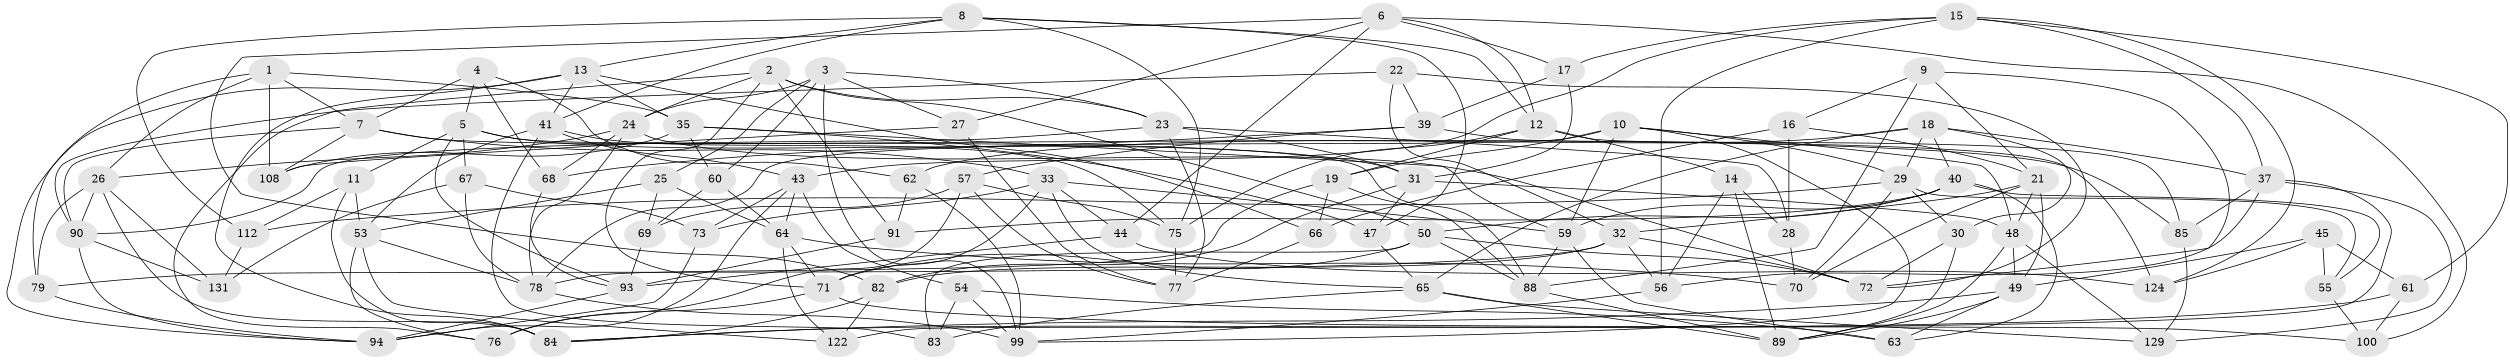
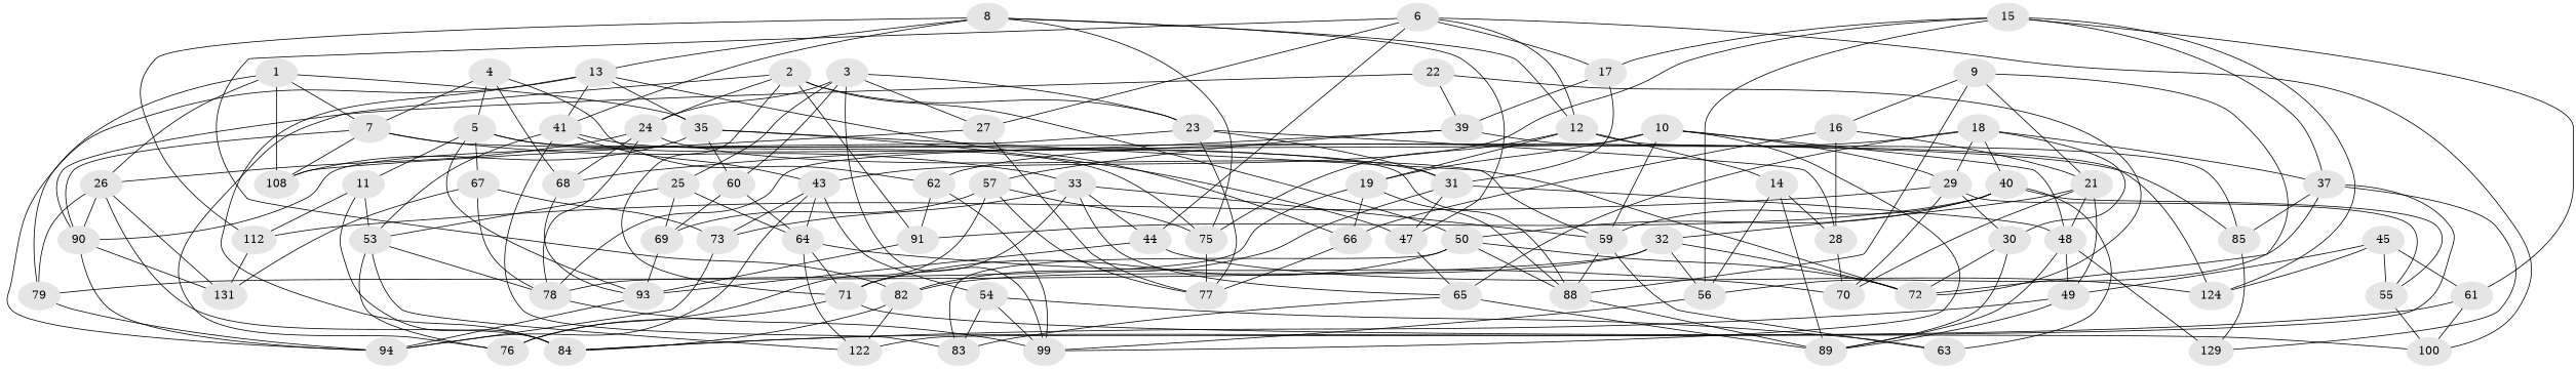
  graph {
    node [color=gray90 style=filled]
    1 [super="+120"]
    7 [super="+38"]
    26 [super="+36"]
    35 [super="+128"]
    79
    108
    33 [super="+113"]
    85
    90 [super="+118"]
    84 [super="+111"]
    131
    60
    47
    59 [super="+74"]
    94 [super="+130"]
    2 [super="+121"]
    23 [super="+119"]
    24 [super="+87"]
    50 [super="+125"]
    71 [super="+110"]
    76
    91
    31 [super="+46"]
    77 [super="+133"]
    28
    68
    72 [super="+104"]
    78 [super="+97"]
    88 [super="+96"]
    83
    100
    93 [super="+106"]
    3 [super="+102"]
    25
    27
    99 [super="+134"]
    53 [super="+109"]
    64 [super="+123"]
    69
    5 [super="+101"]
    11
    67
    4
    62
    112
    82 [super="+117"]
    48 [super="+136"]
    73
    89 [super="+127"]
    6 [super="+107"]
    12 [super="+52"]
    17
    44
    19
    14
    75
    39 [super="+135"]
    124
    122
    65 [super="+132"]
    129
    8 [super="+80"]
    13 [super="+116"]
    41 [super="+86"]
    66
    43 [super="+114"]
    56 [super="+105"]
    9 [super="+42"]
    16
    21 [super="+51"]
    32 [super="+81"]
    49 [super="+103"]
    70
    10 [super="+20"]
    29 [super="+34"]
    30
    55
    63
    15 [super="+92"]
    37 [super="+58"]
    61
    54
    57 [super="+95"]
    18 [super="+126"]
    40 [super="+115"]
    22
    45
    1 -- 7
    1 -- 26
    1 -- 35
    1 -- 79
    1 -- 108
    7 -- 108
    7 -- 33
    7 -- 85
    7 -- 90
    26 -- 79
    26 -- 90
    26 -- 84
    26 -- 131
    35 -- 108
    35 -- 60
    35 -- 47
    35 -- 59
    79 -- 94
    33 -- 59
    33 -- 71
    33 -- 73
    33 -- 44
    33 -- 65
    85 -- 129
    90 -- 131
    90 -- 94
    60 -- 64
    60 -- 69
    47 -- 65
    59 -- 88
    59 -- 63
    2 -- 23
    2 -- 24
    2 -- 50
    2 -- 71
    2 -- 76
    2 -- 91
    23 -- 90
    23 -- 31
    23 -- 77
    23 -- 28
    24 -- 26
    24 -- 68
    24 -- 72
    24 -- 78
    50 -- 71
    50 -- 72
    50 -- 88
    50 -- 83
    71 -- 76
    71 -- 100
    91 -- 93
    31 -- 47
    31 -- 82
    31 -- 48
    28 -- 70
    68 -- 93
    78 -- 99
    88 -- 89
    93 -- 94
    3 -- 60
    3 -- 23
    3 -- 24
    3 -- 25
    3 -- 27
    3 -- 99
    25 -- 53
    25 -- 64
    25 -- 69
    27 -- 108
    27 -- 77
    53 -- 76
    53 -- 78
    53 -- 122
    64 -- 71
    64 -- 122
    64 -- 70
    69 -- 93
    5 -- 31
    5 -- 88
    5 -- 93
    5 -- 11
    5 -- 67
    11 -- 84
    11 -- 53
    11 -- 112
    67 -- 131
    67 -- 78
    67 -- 73
    4 -- 7
    4 -- 68
    4 -- 5
    4 -- 62
    62 -- 91
    62 -- 99
    112 -- 131
    82 -- 84
    82 -- 122
    48 -- 89
    48 -- 129
    48 -- 49
    73 -- 94
    6 -- 100
    6 -- 27
    6 -- 82
    6 -- 12
    6 -- 17
    6 -- 44
    12 -- 85
    12 -- 19
    12 -- 14
    12 -- 75
    17 -- 31
    17 -- 39
    44 -- 93
    44 -- 124
    19 -- 78
    19 -- 88
    19 -- 66
    14 -- 28
    14 -- 89
    14 -- 56
    75 -- 77
    39 -- 68
    39 -- 124
    39 -- 57 [weight=2]
    65 -- 83
    65 -- 89
-   65 -- 129
    8 -- 47
    8 -- 112
    8 -- 12
    8 -- 75
    8 -- 13
    8 -- 41
    13 -- 35
    13 -- 84
    13 -- 94
    13 -- 41
    13 -- 66
    41 -- 83
    41 -- 53
    41 -- 75
    41 -- 43
    66 -- 77
    43 -- 94
    43 -- 64
    43 -- 73
    43 -- 54
    56 -- 99
    9 -- 72
    9 -- 88
    9 -- 16
    9 -- 21
    16 -- 28
    16 -- 66
    16 -- 21
    21 -- 48
    21 -- 32
    21 -- 49
    21 -- 70
    32 -- 79
    32 -- 72
    32 -- 82
    32 -- 56
    49 -- 84
    49 -- 89
-   49 -- 63
    10 -- 59
    10 -- 78
    10 -- 99
    10 -- 48
    10 -- 19
    10 -- 29
    29 -- 112
    29 -- 70
    29 -- 30
    29 -- 55
    30 -- 72
    30 -- 89
    55 -- 100
    15 -- 17
    15 -- 124
    15 -- 43
    15 -- 56
    15 -- 37
    15 -- 61
    37 -- 85
    37 -- 122
    37 -- 129
    37 -- 56
    61 -- 84
    61 -- 100
    54 -- 83
    54 -- 99
    54 -- 63
    57 -- 76
    57 -- 77
    57 -- 69
    57 -- 75
    18 -- 62
    18 -- 65
    18 -- 29
    18 -- 30
    18 -- 37
    18 -- 40
    40 -- 59
    40 -- 50
    40 -- 91
    40 -- 55
    40 -- 63
    22 -- 90
    22 -- 72
    22 -- 39
-   22 -- 32
    45 -- 124
    45 -- 49
    45 -- 55
    45 -- 61
  }
